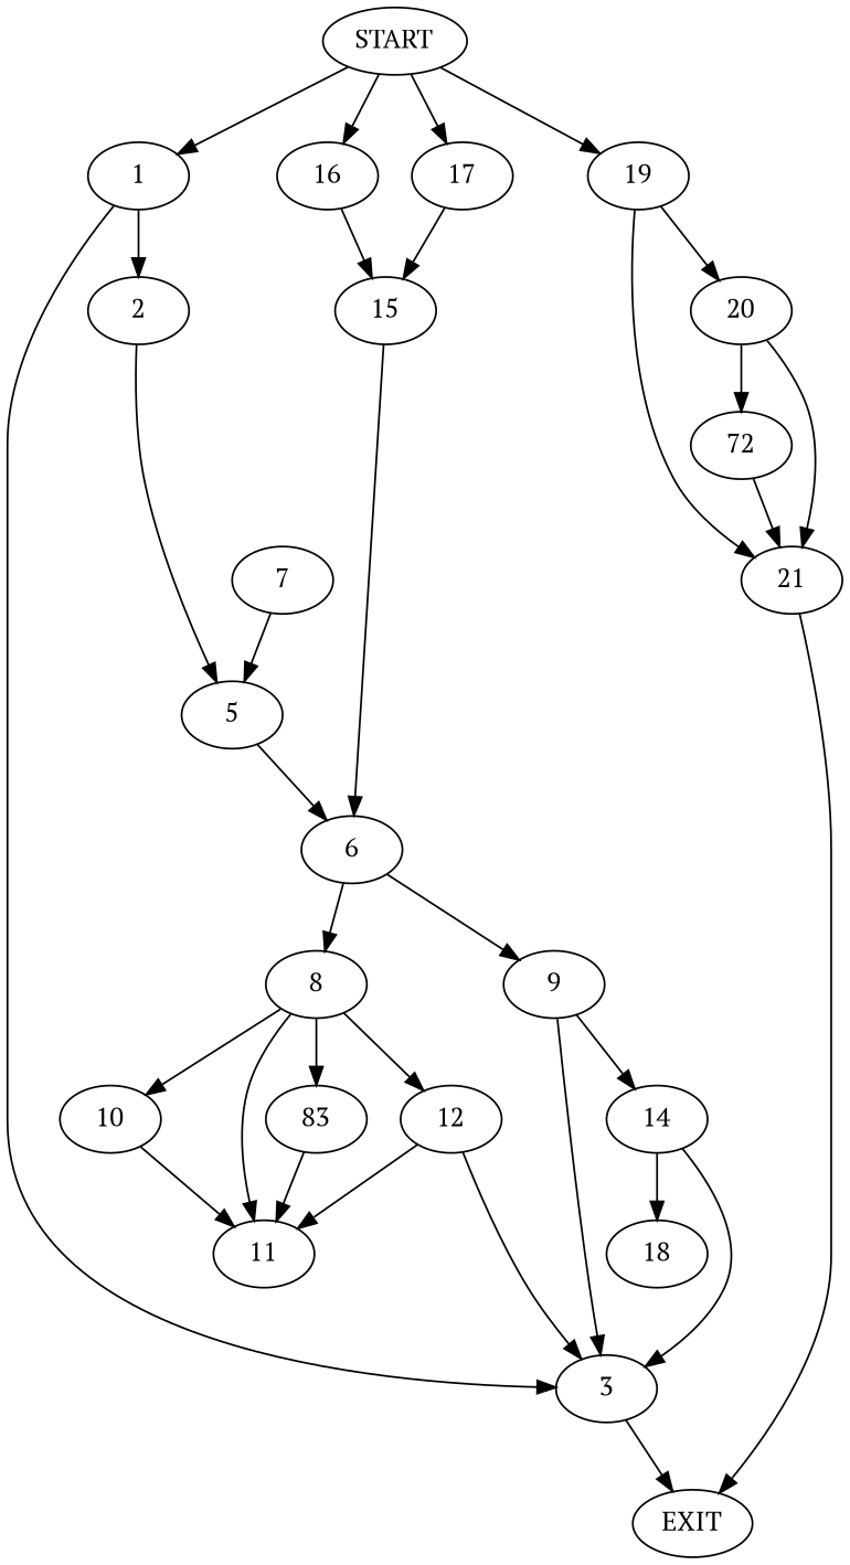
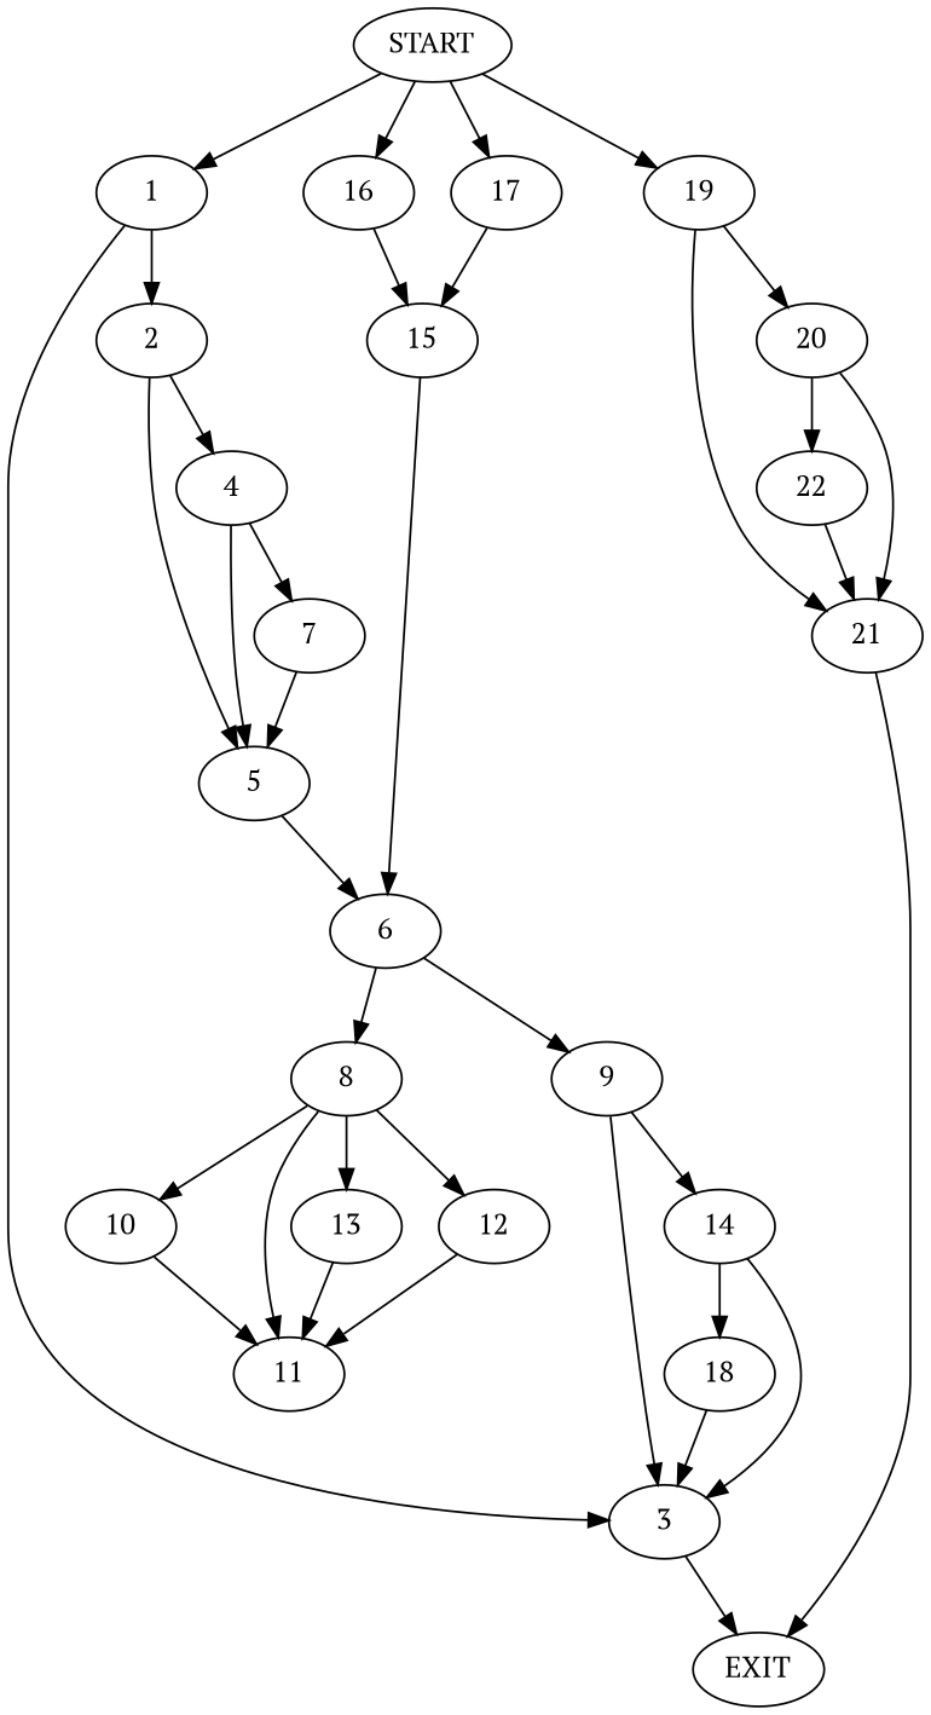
  digraph {
    fontname="PT Serif"
    node [fontname="PT Serif"]
    edge [fontname="PT Serif"]
    n1 [label=START]
    1
    16
    17
    19
    2
    3
    15
    20
    21
    n11 [label=EXIT]
+   4
    5
    7
    6
    8
    9
    10
    11
    12
-   13 [label=83]
+   13
    14
    18
-   22 [label=72]
+   22
    n1 -> 1
    n1 -> 16
    n1 -> 17
    n1 -> 19
    1 -> 2
    1 -> 3
    16 -> 15
    17 -> 15
    19 -> 20
    19 -> 21
+   2 -> 4
    2 -> 5
    3 -> n11
    15 -> 6
    20 -> 21
    20 -> 22
    21 -> n11
+   4 -> 5
+   4 -> 7
    5 -> 6
    7 -> 5
    6 -> 8
    6 -> 9
    8 -> 10
    8 -> 11
    8 -> 12
    8 -> 13
    9 -> 3
    9 -> 14
    10 -> 11
    12 -> 11
    13 -> 11
    14 -> 3
    14 -> 18
-   12 -> 3
+   18 -> 3
    22 -> 21
  }
